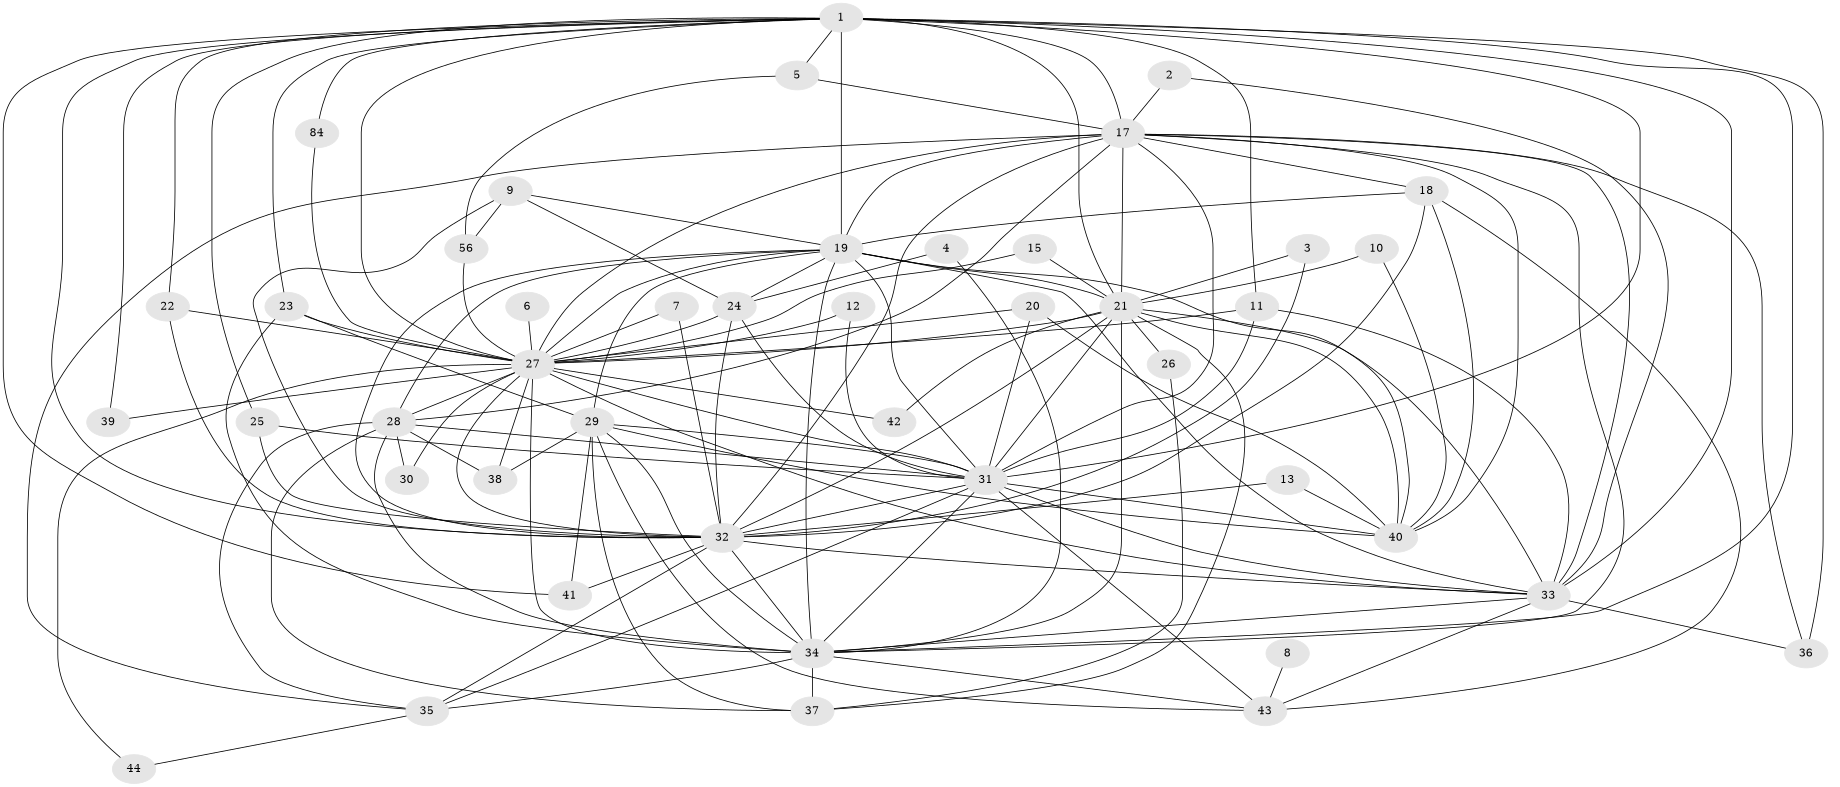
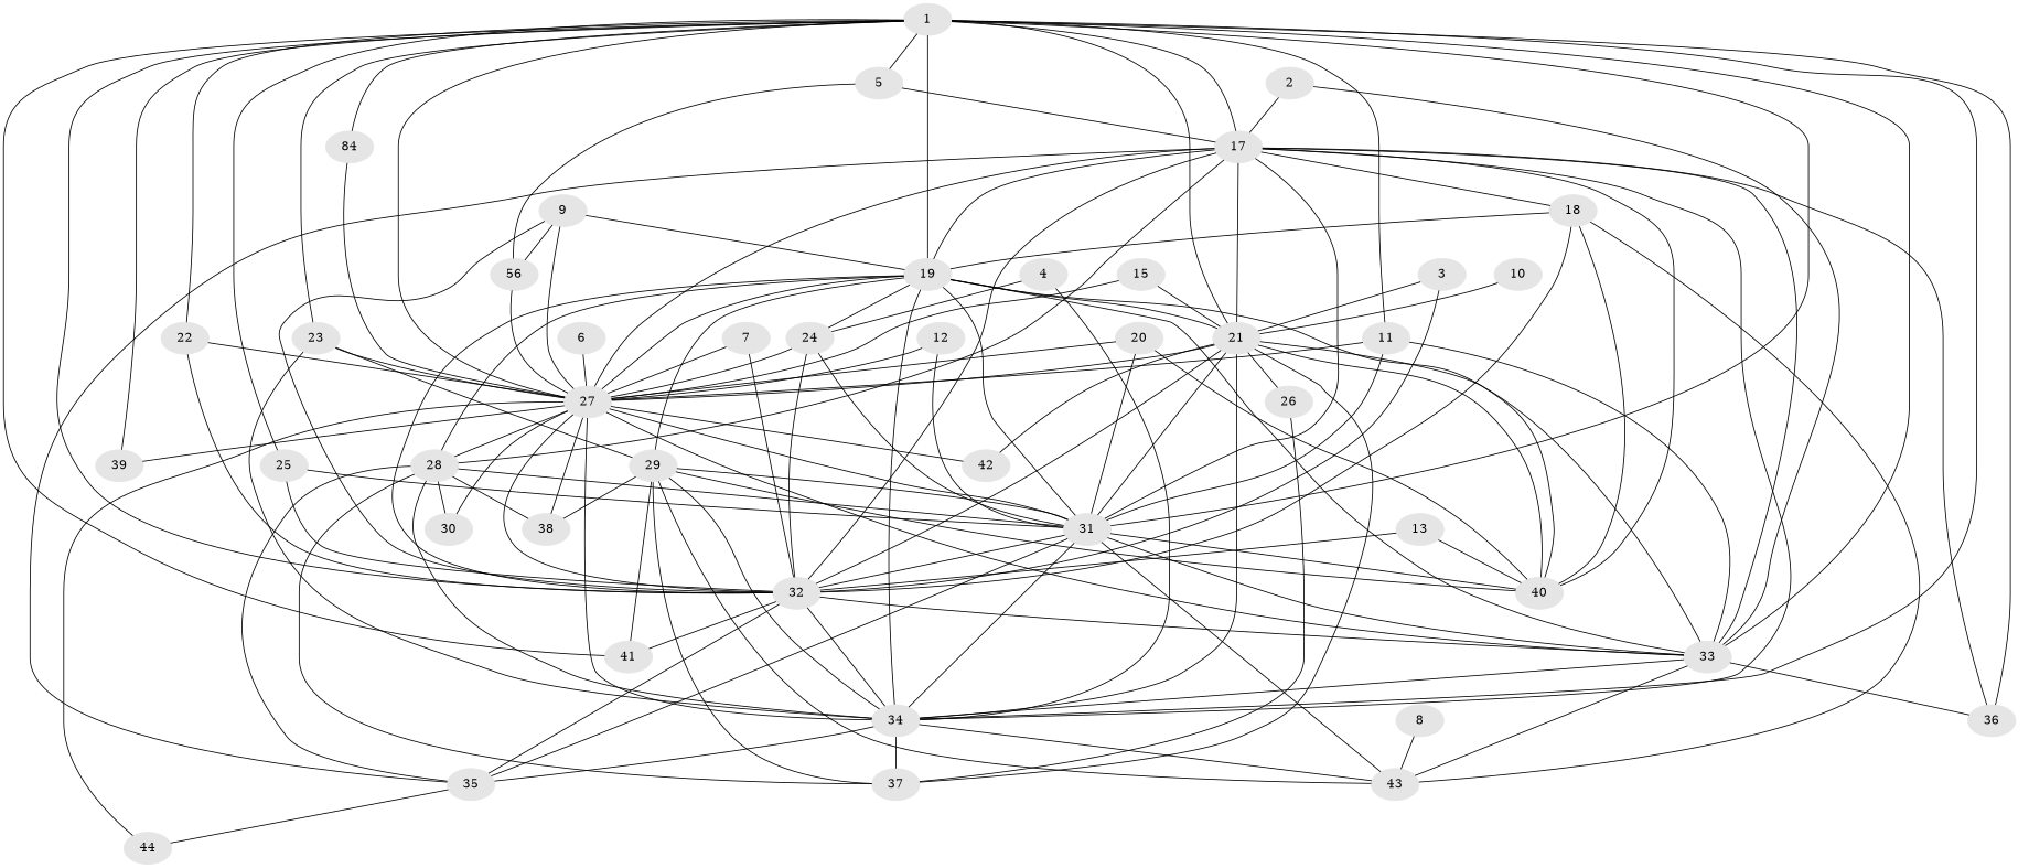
  graph {
    node [color=gray90 style=filled]
    edge [weight=1.0]
    1
    5
    11
    n4 [label=84]
    17
    19
    21
    22
    23
    25
    27
    31
    32
    33
    34
    36
    39
    41
    n19 [label=56]
    40
    18
    28
    35
    24
    29
    26
    37
    42
    30
    38
    44
    43
    2
    3
    4
    6
    7
    8
    9
    10
    12
    13
    15
    20
    1 -- 5
    1 -- 11
    1 -- n4
    1 -- 17 [weight=3.0]
    1 -- 19 [weight=2.0]
    1 -- 21 [weight=3.0]
    1 -- 22
    1 -- 23 [weight=2.0]
    1 -- 25
    1 -- 27 [weight=3.0]
    1 -- 31 [weight=2.0]
    1 -- 32 [weight=3.0]
    1 -- 33 [weight=2.0]
    1 -- 34 [weight=2.0]
    1 -- 36
    1 -- 39
    1 -- 41
    5 -- 17
    5 -- n19
    11 -- 27
    11 -- 31
    11 -- 33
    n4 -- 27
    17 -- 19
    17 -- 21
    17 -- 27
    17 -- 31
    17 -- 32
    17 -- 33
    17 -- 34
    17 -- 36
    17 -- 40
    17 -- 18
    17 -- 28
    17 -- 35
    19 -- 21 [weight=2.0]
    19 -- 27
    19 -- 31
    19 -- 32
    19 -- 33
    19 -- 34
    19 -- 40
    19 -- 28
    19 -- 24
    19 -- 29
    21 -- 27
    21 -- 31
    21 -- 32 [weight=2.0]
    21 -- 33 [weight=2.0]
    21 -- 34
    21 -- 40
    21 -- 26
    21 -- 37
    21 -- 42
    22 -- 27
    22 -- 32
    23 -- 27
    23 -- 34
    23 -- 29
    25 -- 31
    25 -- 32
    27 -- 31
    27 -- 32
    27 -- 33 [weight=2.0]
    27 -- 34 [weight=2.0]
    27 -- 39
    27 -- 28
    27 -- 42
    27 -- 30
    27 -- 38
    27 -- 44
    31 -- 32
    31 -- 33
    31 -- 34 [weight=2.0]
    31 -- 40
    31 -- 35
    31 -- 43
    32 -- 33
    32 -- 34 [weight=2.0]
    32 -- 41
    32 -- 35
    33 -- 34
    33 -- 36
    33 -- 43
    34 -- 35
    34 -- 37
    34 -- 43
    n19 -- 27
    18 -- 19
    18 -- 32
    18 -- 40
    18 -- 43
    28 -- 31
    28 -- 34
    28 -- 35
    28 -- 37
    28 -- 30
    28 -- 38
    35 -- 44
    24 -- 27
    24 -- 31
    24 -- 32
    29 -- 31
    29 -- 34
    29 -- 41
    29 -- 40
    29 -- 37
    29 -- 38
    29 -- 43
    26 -- 37
    2 -- 17
    2 -- 33
    3 -- 21
    3 -- 32
    4 -- 34
    4 -- 24
    6 -- 27
    7 -- 27
    7 -- 32
    8 -- 43
    9 -- 19
-   9 -- 24
+   9 -- 27
    9 -- 32
    9 -- n19
    10 -- 21
-   10 -- 40
    12 -- 27
    12 -- 31
    13 -- 32
    13 -- 40
    15 -- 21
    15 -- 27
    20 -- 27
    20 -- 31
    20 -- 40
  }
